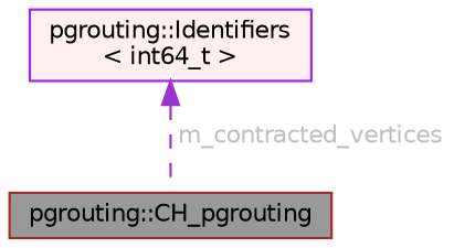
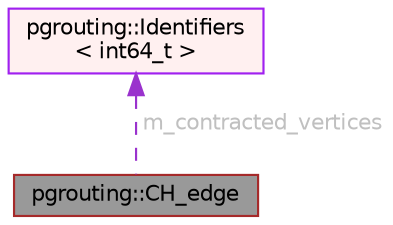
  digraph {
    node [fontname=Helvetica fontsize=10 shape=box style=filled]
-   n1 [color=brown fillcolor=grey60 fontcolor=black height=0.2 label="pgrouting::CH_pgrouting" width=0.4]
+   n1 [color=brown fillcolor=grey60 fontcolor=black height=0.2 label="pgrouting::CH_edge" width=0.4]
    n2 [color=purple fillcolor="#FFF0F0" height=0.2 label="pgrouting::Identifiers\l\< int64_t \>" width=0.4]
    n2 -> n1 [color=darkorchid3 dir=back fontcolor=grey fontname=Helvetica fontsize=10 label=" m_contracted_vertices" labelfontname=Helvetica labelfontsize=10 style=dashed]
  }
